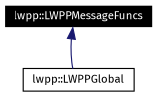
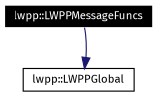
  digraph {
    fontname="Fira Sans"
    node [fontname="Fira Sans" fontsize=10 shape=record]
    n1 [color=white fillcolor=black fontcolor=white height=0.2 label="lwpp::LWPPMessageFuncs" style=filled width=0.4]
    n2 [color=black height=0.2 label="lwpp::LWPPGlobal" width=0.4]
-   n1 -> n2 [color=midnightblue dir=back fontname="Fira Sans" fontsize=10 labelfontname=Helvetica labelfontsize=10 style=solid]
+   n2 -> n1 [color=midnightblue dir=back fontname="Fira Sans" fontsize=10 labelfontname=Helvetica labelfontsize=10 style=solid]
  }
